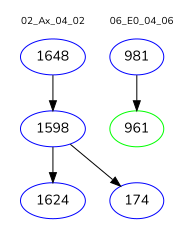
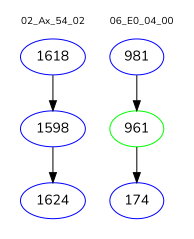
  digraph {
    fontname=Nunito
    node [color=blue fontname=Nunito]
    edge [color=black fontname=Nunito]
-   n1 [label=1648]
+   n1 [label=1618]
    n2 [label=1598]
    n3 [label=1624]
    n4 [label=981]
    n5 [color=green label=961]
    n6 [label=174]
    subgraph cluster_1 {
      color=white
      fontsize=10
-     label="02_Ax_04_02"
+     label="02_Ax_54_02"
      n1
      n2
      n3
    }
    subgraph cluster_2 {
      color=white
      fontsize=10
-     label="06_E0_04_06"
+     label="06_E0_04_00"
      n4
      n5
      n6
    }
    n1 -> n2
    n2 -> n3
    n4 -> n5
-   n2 -> n6
+   n5 -> n6
  }
